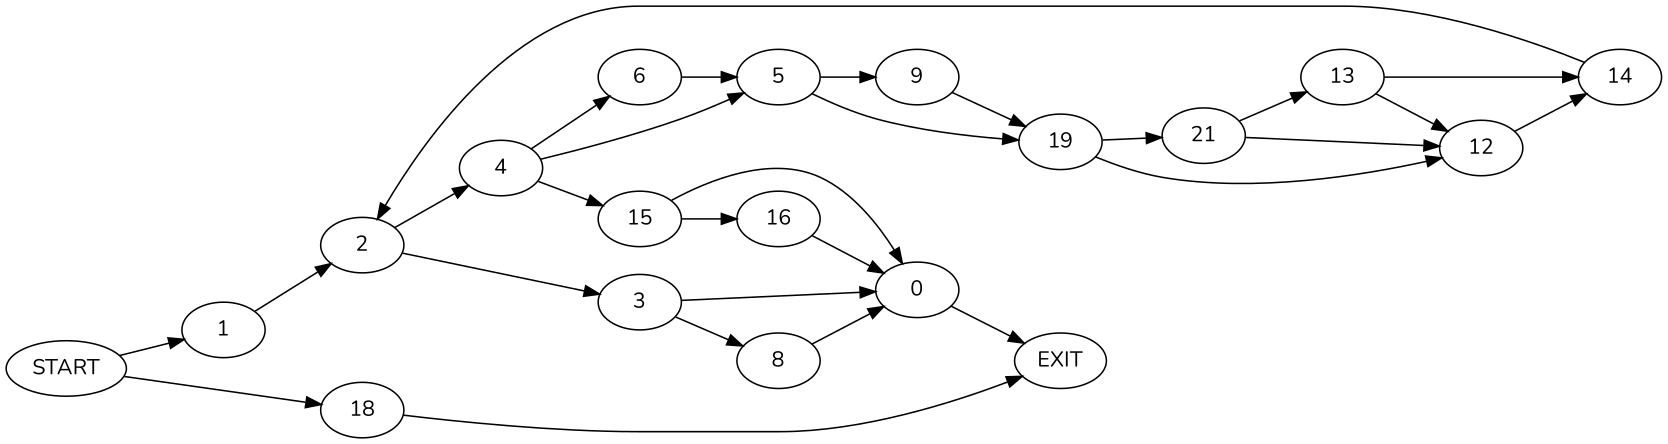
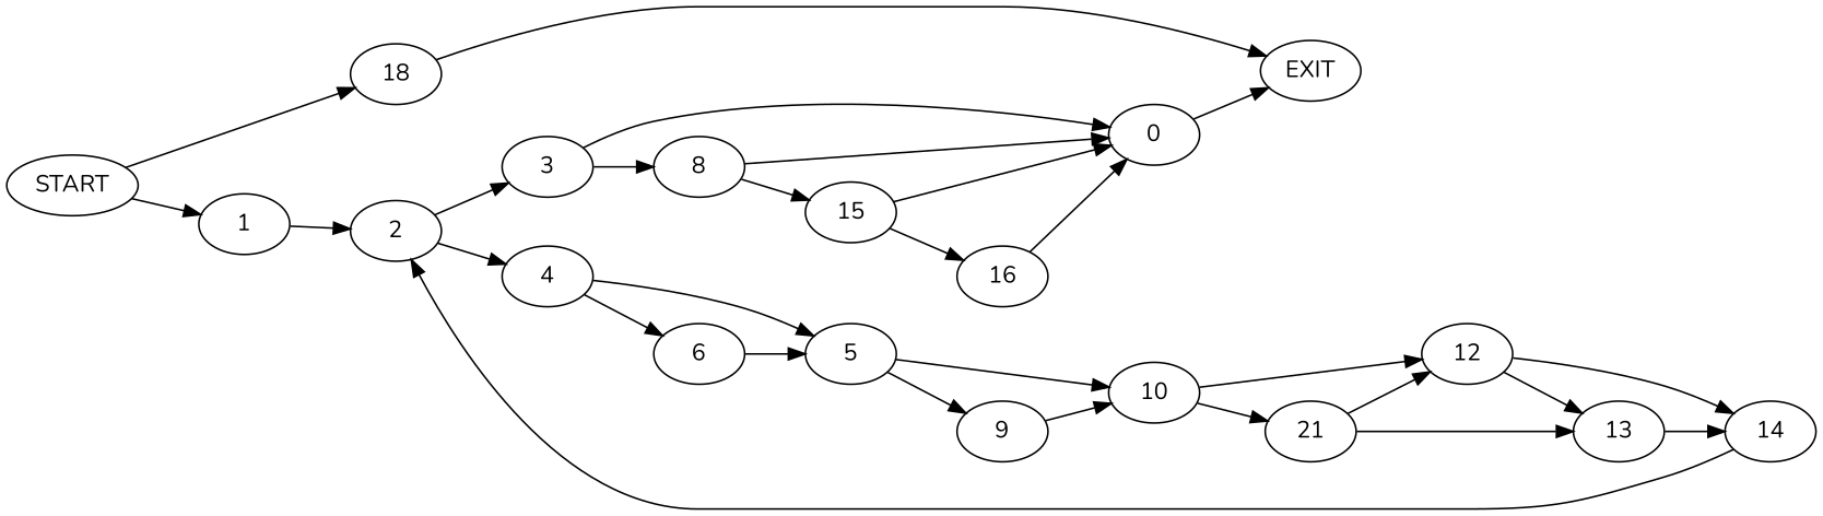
  digraph {
    fontname=Nunito
    rankdir=LR
    node [fontname=Nunito]
    edge [fontname=Nunito]
    n1 [label=START]
    1
    n3 [label=18]
    2
    n5 [label=EXIT]
    3
    4
    n8 [label=0]
    8
    5
    6
    15
    9
-   10 [label=19]
+   10
    n15 [label=21]
    12
    16
    13
    14
    n1 -> 1
    n1 -> n3
    1 -> 2
    n3 -> n5
    2 -> 3
    2 -> 4
    3 -> n8
    3 -> 8
    4 -> 5
    4 -> 6
    n8 -> n5
    8 -> n8
-   4 -> 15
+   8 -> 15
    5 -> 9
    5 -> 10
    6 -> 5
    15 -> n8
    15 -> 16
    9 -> 10
    10 -> n15
    10 -> 12
    n15 -> 12
    n15 -> 13
    12 -> 14
    16 -> n8
-   13 -> 12
+   12 -> 13
    13 -> 14
    14 -> 2
  }
